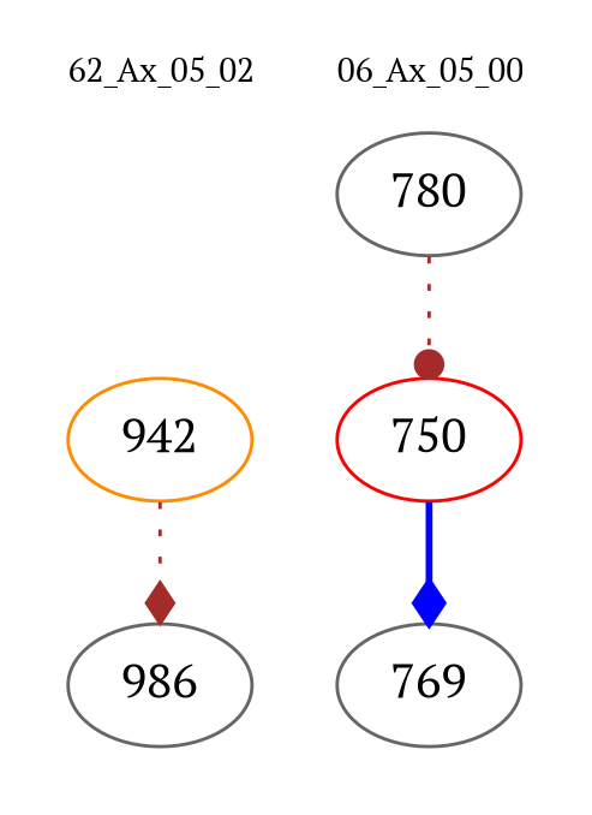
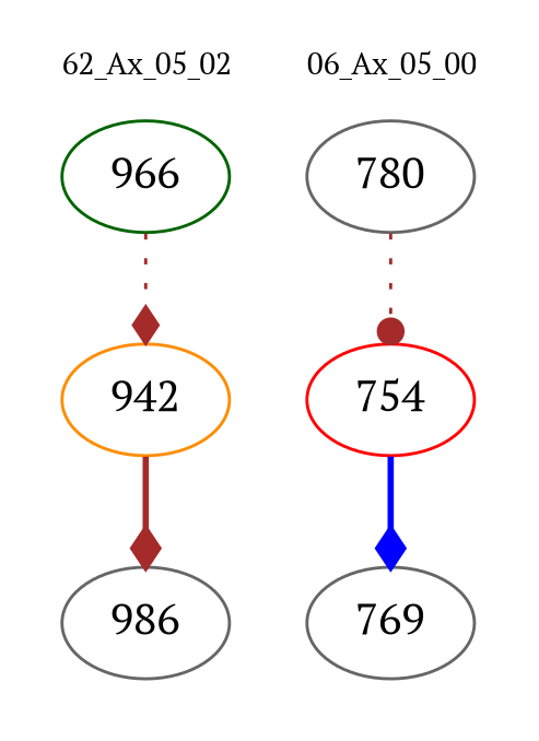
  digraph {
    fontname="PT Serif"
    node [color=gray40 fontname="PT Serif"]
    edge [arrowhead=diamond color=brown fontname="PT Serif" style=dotted]
+   n1 [color=darkgreen label=966]
    n2 [color=darkorange label=942]
    n3 [label=986]
    n4 [label=780]
-   n5 [color=red label=750]
+   n5 [color=red label=754]
    n6 [label=769]
    subgraph cluster_1 {
      color=white
      fontsize=10
      label="62_Ax_05_02"
+     n1
      n2
      n3
    }
    subgraph cluster_2 {
      color=white
      fontsize=10
      label="06_Ax_05_00"
      n4
      n5
      n6
    }
-   n2 -> n3
+   n1 -> n2
+   n2 -> n3 [style=bold]
    n4 -> n5 [arrowhead=dot]
    n5 -> n6 [color=blue style=bold]
  }
